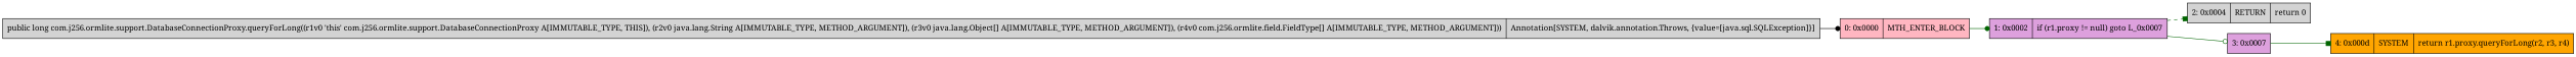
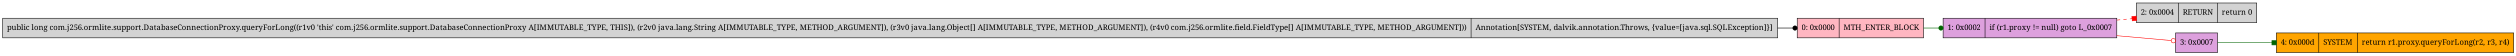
  digraph {
    fontname="Noto Serif"
    rankdir=LR
    node [fillcolor=plum fontname="Noto Serif" shape=record style=filled]
    edge [arrowhead=dot color=darkgreen fontname="Noto Serif"]
    n1 [fillcolor=lightpink label="{0\:\ 0x0000|MTH_ENTER_BLOCK\l}"]
    n2 [label="{1\:\ 0x0002|if (r1.proxy != null) goto L_0x0007\l}"]
    n3 [fillcolor=lightgrey label="{2\:\ 0x0004|RETURN\l|return 0\l}"]
    n4 [label="{3\:\ 0x0007}"]
    n5 [fillcolor=orange label="{4\:\ 0x000d|SYSTEM\l|return r1.proxy.queryForLong(r2, r3, r4)\l}"]
    n6 [fillcolor=lightgrey label="{public long com.j256.ormlite.support.DatabaseConnectionProxy.queryForLong((r1v0 'this' com.j256.ormlite.support.DatabaseConnectionProxy A[IMMUTABLE_TYPE, THIS]), (r2v0 java.lang.String A[IMMUTABLE_TYPE, METHOD_ARGUMENT]), (r3v0 java.lang.Object[] A[IMMUTABLE_TYPE, METHOD_ARGUMENT]), (r4v0 com.j256.ormlite.field.FieldType[] A[IMMUTABLE_TYPE, METHOD_ARGUMENT]))  | Annotation[SYSTEM, dalvik.annotation.Throws, \{value=[java.sql.SQLException]\}]\l}"]
    n1 -> n2
-   n2 -> n3 [arrowhead=box style=dashed]
-   n2 -> n4 [arrowhead=odot]
+   n2 -> n3 [arrowhead=box color=red style=dashed]
+   n2 -> n4 [arrowhead=odot color=red]
    n4 -> n5 [arrowhead=box]
    n6 -> n1 [color=black]
  }
